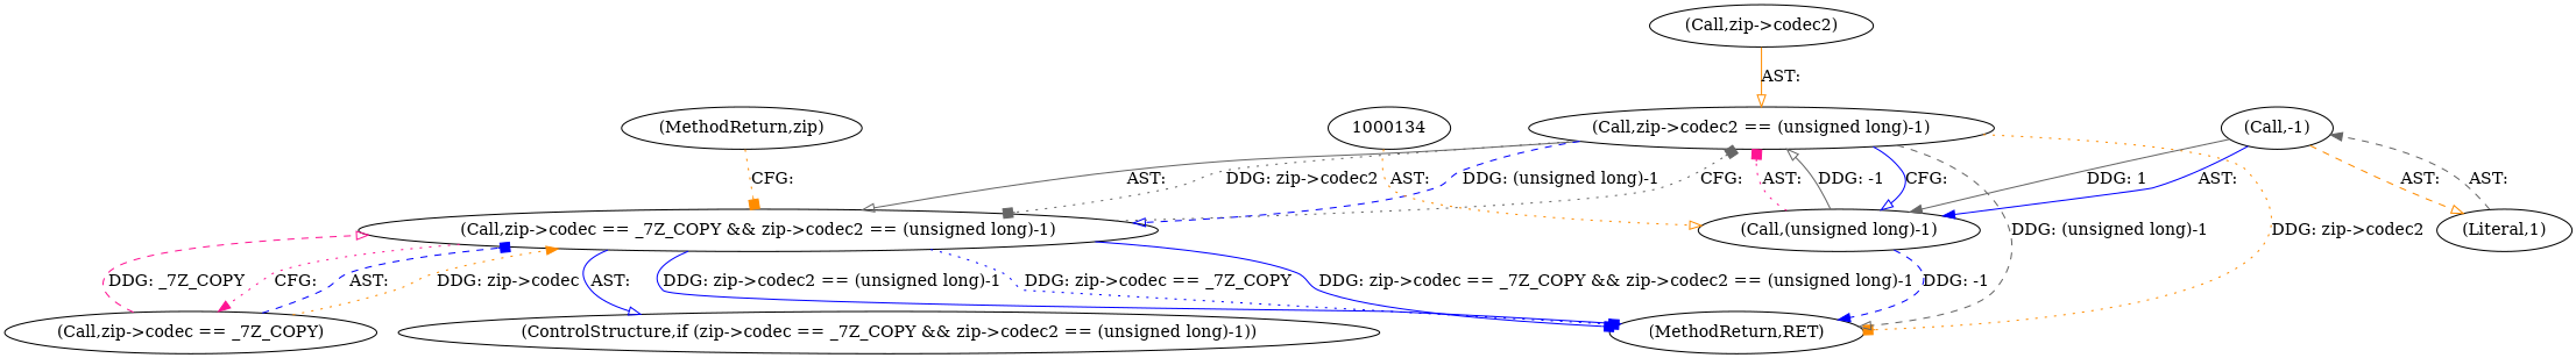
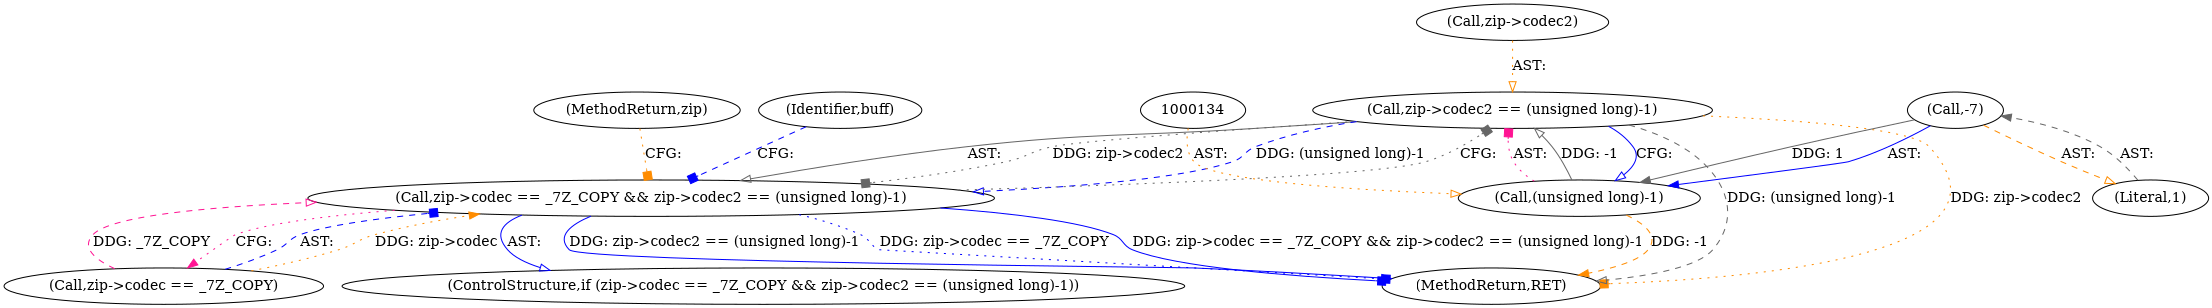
  digraph {
    edge [arrowhead=onormal color=blue style=dotted]
    n1 [label="(Call,zip->codec2 == (unsigned long)-1)"]
    n2 [label="(Call,(unsigned long)-1)"]
    n3 [label="(Call,zip->codec == _7Z_COPY && zip->codec2 == (unsigned long)-1)"]
    n4 [label="(MethodReturn,RET)"]
    n5 [label="(Call,zip->codec == _7Z_COPY)"]
    n6 [label="(ControlStructure,if (zip->codec == _7Z_COPY && zip->codec2 == (unsigned long)-1))"]
-   n7 [label="(Call,-1)"]
+   n7 [label="(Call,-7)"]
    n8 [label="(Literal,1)"]
    n9 [label="(Call,zip->codec2)"]
    n10 [label="(MethodReturn,zip)"]
+   n11 [label="(Identifier,buff)"]
    1000134
    n1 -> n2 [label="CFG: " style=solid]
    n1 -> n3 [color=gray40 label="AST: " style=solid]
    n1 -> n3 [arrowhead=box color=gray40 label="DDG: zip->codec2"]
    n1 -> n3 [label="DDG: (unsigned long)-1" style=dashed]
    n1 -> n4 [arrowhead=box color=darkorange label="DDG: zip->codec2"]
    n1 -> n4 [color=gray40 label="DDG: (unsigned long)-1" style=dashed]
    n2 -> n1 [arrowhead=box color=deeppink label="AST: "]
    n2 -> n1 [color=gray40 label="DDG: -1" style=solid]
-   n2 -> n4 [arrowhead=normal label="DDG: -1" style=dashed]
+   n2 -> n4 [arrowhead=normal color=darkorange label="DDG: -1" style=dashed]
    n3 -> n1 [arrowhead=box color=gray40 label="CFG: "]
    n3 -> n4 [arrowhead=box label="DDG: zip->codec == _7Z_COPY && zip->codec2 == (unsigned long)-1" style=solid]
    n3 -> n4 [label="DDG: zip->codec2 == (unsigned long)-1" style=solid]
    n3 -> n4 [arrowhead=box label="DDG: zip->codec == _7Z_COPY"]
    n3 -> n5 [arrowhead=normal color=deeppink label="CFG: "]
    n3 -> n6 [label="AST: " style=solid]
    n5 -> n3 [arrowhead=box label="AST: " style=dashed]
    n5 -> n3 [arrowhead=normal color=darkorange label="DDG: zip->codec"]
    n5 -> n3 [color=deeppink label="DDG: _7Z_COPY" style=dashed]
    n7 -> n2 [arrowhead=normal label="AST: " style=solid]
    n7 -> n2 [arrowhead=normal color=gray40 label="DDG: 1" style=solid]
    n7 -> n8 [color=darkorange label="AST: " style=dashed]
    n8 -> n7 [arrowhead=normal color=gray40 label="AST: " style=dashed]
-   n9 -> n1 [color=darkorange label="AST: " style=solid]
+   n9 -> n1 [color=darkorange label="AST: "]
    n10 -> n3 [arrowhead=box color=darkorange label="CFG: "]
+   n11 -> n3 [arrowhead=box label="CFG: " style=dashed]
    1000134 -> n2 [color=darkorange label="AST: "]
  }
